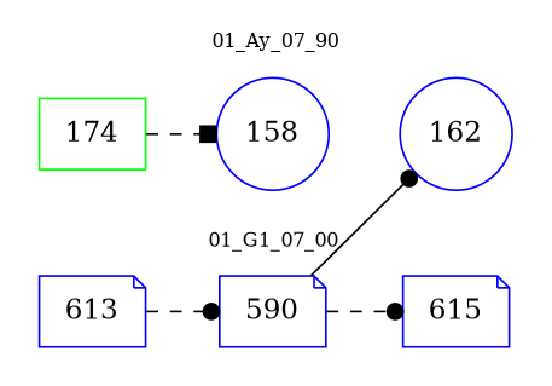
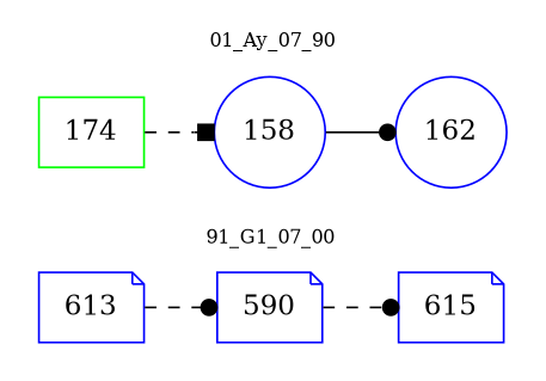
  digraph {
    rankdir=LR
    node [color=blue shape=note]
    edge [arrowhead=dot color=black style=dashed]
    n1 [color=green label=174 shape=box]
    n2 [label=158 shape=circle]
    n3 [label=162 shape=circle]
    n4 [label=613]
    n5 [label=590]
    n6 [label=615]
    subgraph cluster_1 {
      color=white
      fontsize=10
      label="01_Ay_07_90"
      n1
      n2
      n3
    }
    subgraph cluster_2 {
      color=white
      fontsize=10
-     label="01_G1_07_00"
+     label="91_G1_07_00"
      n4
      n5
      n6
    }
    n1 -> n2 [arrowhead=box]
-   n5 -> n3 [style=solid]
+   n2 -> n3 [style=solid]
    n4 -> n5
    n5 -> n6
  }
